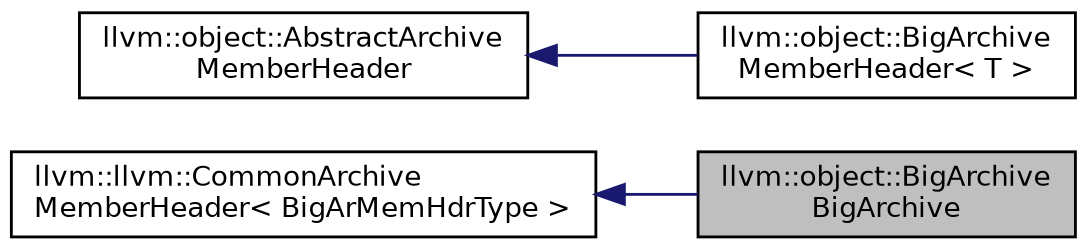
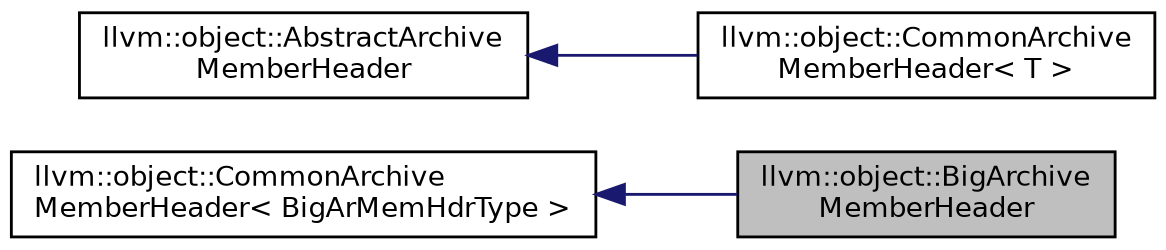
  digraph {
    fontname="DejaVu Sans"
    rankdir=LR
    node [color=black fontname="DejaVu Sans" fontsize=10 shape=record]
    edge [color=midnightblue dir=back fontname="DejaVu Sans" fontsize=10 labelfontname=Helvetica labelfontsize=10 style=solid]
-   n1 [fillcolor=grey75 fontcolor=black height=0.2 label="llvm::object::BigArchive\lBigArchive" style=filled width=0.4]
-   n2 [height=0.2 label="llvm::llvm::CommonArchive\lMemberHeader\< BigArMemHdrType \>" width=0.4]
+   n1 [fillcolor=grey75 fontcolor=black height=0.2 label="llvm::object::BigArchive\lMemberHeader" style=filled width=0.4]
+   n2 [height=0.2 label="llvm::object::CommonArchive\lMemberHeader\< BigArMemHdrType \>" width=0.4]
    n3 [height=0.2 label="llvm::object::AbstractArchive\lMemberHeader" width=0.4]
-   n4 [height=0.2 label="llvm::object::BigArchive\lMemberHeader\< T \>" width=0.4]
+   n4 [height=0.2 label="llvm::object::CommonArchive\lMemberHeader\< T \>" width=0.4]
    n2 -> n1
    n3 -> n4
  }
